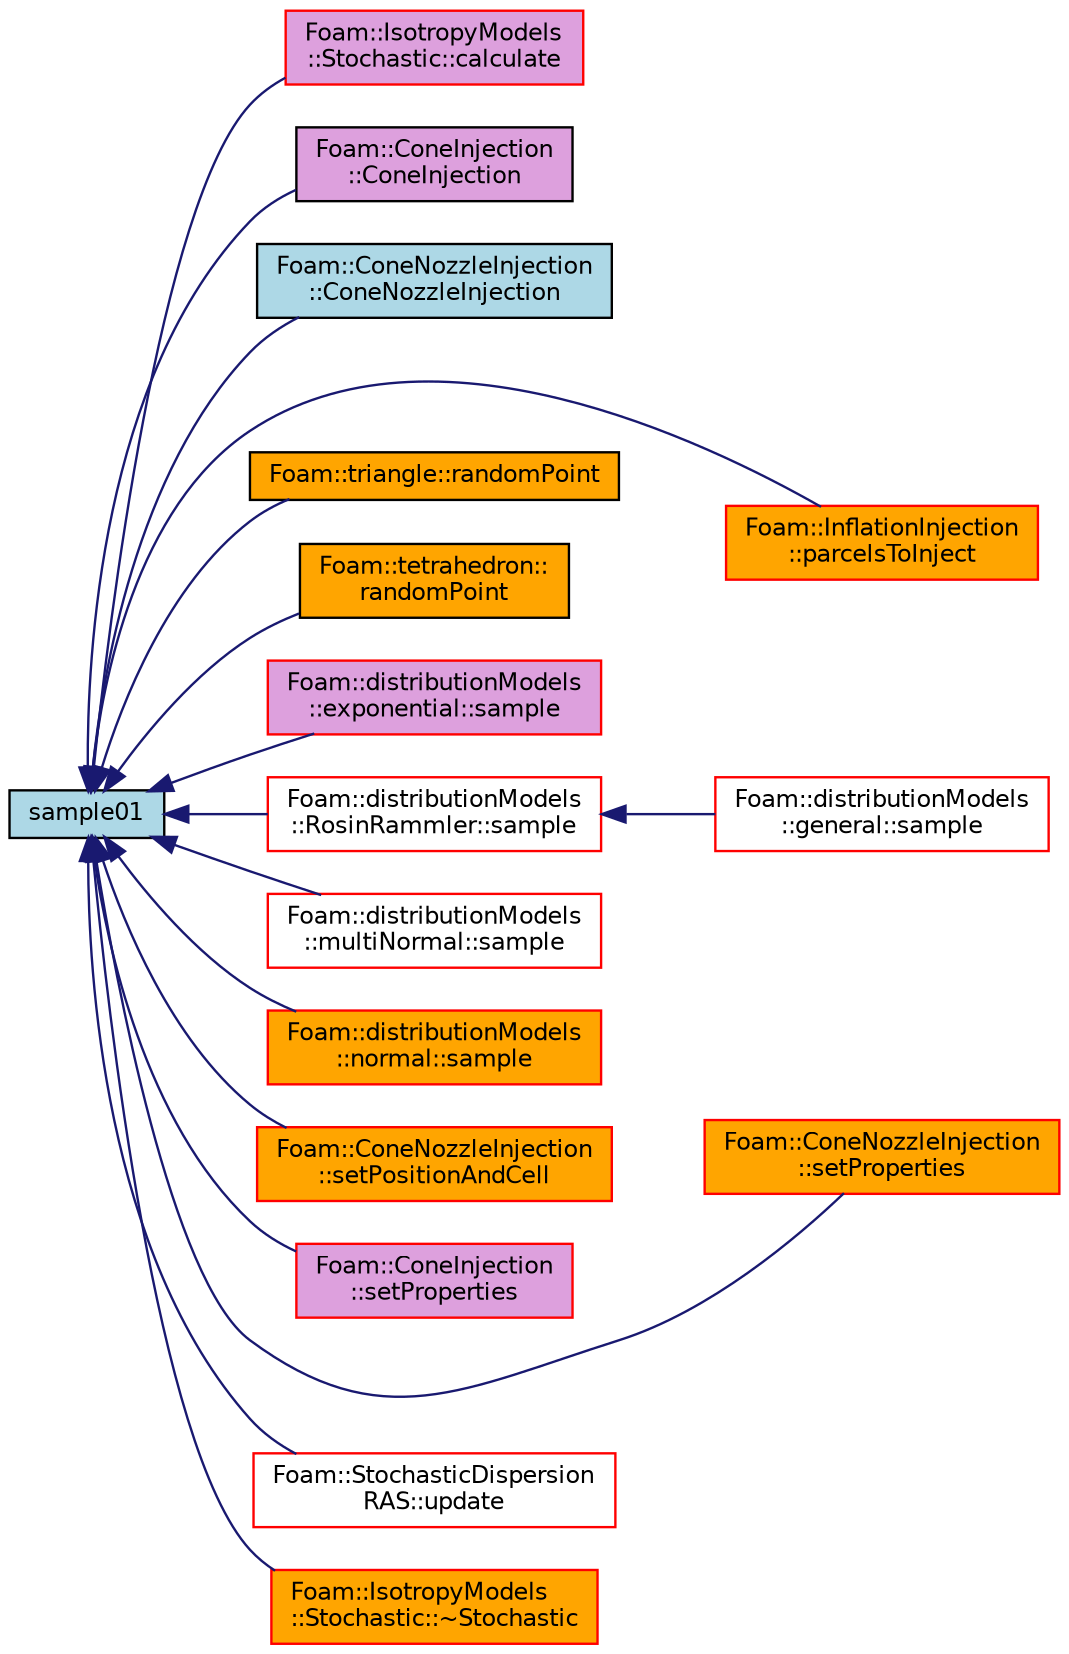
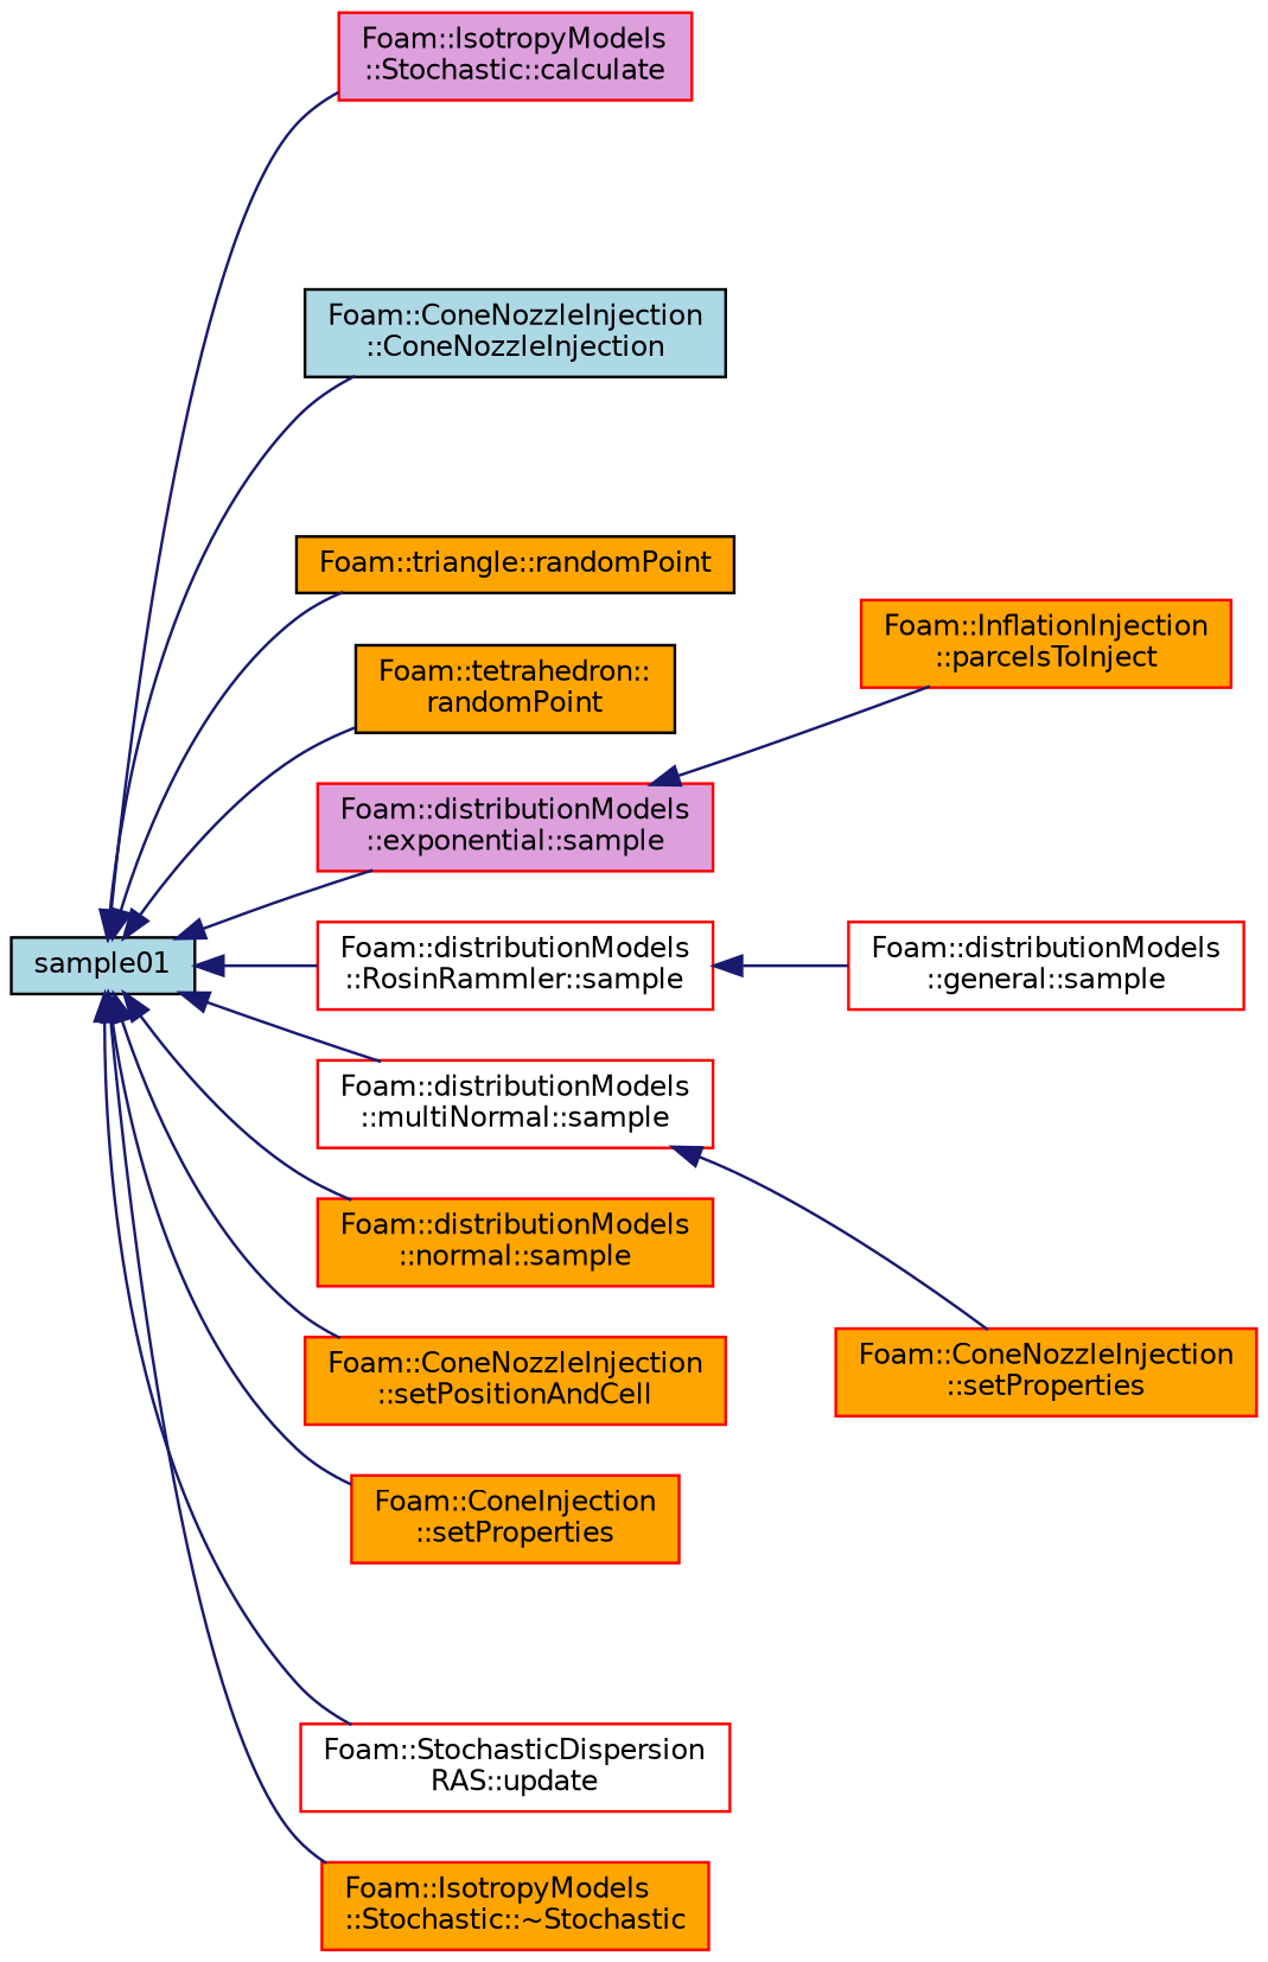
  digraph {
    rankdir=LR
    node [color=red fillcolor=orange fontname=Helvetica fontsize=10 shape=record style=filled]
    edge [color=midnightblue dir=back fontname=Helvetica fontsize=10 labelfontname=Helvetica labelfontsize=10 style=solid]
    n1 [color=black fillcolor=lightblue fontcolor=black height=0.2 label=sample01 width=0.4]
    n2 [fillcolor=plum height=0.2 label="Foam::IsotropyModels\l::Stochastic::calculate" width=0.4]
-   n3 [color=black fillcolor=plum height=0.2 label="Foam::ConeInjection\l::ConeInjection" width=0.4]
    n4 [color=black fillcolor=lightblue height=0.2 label="Foam::ConeNozzleInjection\l::ConeNozzleInjection" width=0.4]
    n5 [height=0.2 label="Foam::InflationInjection\l::parcelsToInject" width=0.4]
    n6 [color=black height=0.2 label="Foam::triangle::randomPoint" width=0.4]
    n7 [color=black height=0.2 label="Foam::tetrahedron::\lrandomPoint" width=0.4]
    n8 [fillcolor=plum height=0.2 label="Foam::distributionModels\l::exponential::sample" width=0.4]
    n9 [fillcolor=white height=0.2 label="Foam::distributionModels\l::RosinRammler::sample" width=0.4]
    n10 [fillcolor=white height=0.2 label="Foam::distributionModels\l::multiNormal::sample" width=0.4]
    n11 [height=0.2 label="Foam::distributionModels\l::normal::sample" width=0.4]
    n12 [height=0.2 label="Foam::ConeNozzleInjection\l::setPositionAndCell" width=0.4]
-   n13 [fillcolor=plum height=0.2 label="Foam::ConeInjection\l::setProperties" width=0.4]
+   n13 [height=0.2 label="Foam::ConeInjection\l::setProperties" width=0.4]
    n14 [height=0.2 label="Foam::ConeNozzleInjection\l::setProperties" width=0.4]
    n15 [fillcolor=white height=0.2 label="Foam::StochasticDispersion\lRAS::update" width=0.4]
    n16 [height=0.2 label="Foam::IsotropyModels\l::Stochastic::~Stochastic" width=0.4]
    n17 [fillcolor=white height=0.2 label="Foam::distributionModels\l::general::sample" width=0.4]
    n1 -> n2
-   n1 -> n3
    n1 -> n4
-   n1 -> n5
+   n8 -> n5
    n1 -> n6
    n1 -> n7
    n1 -> n8
    n1 -> n9
    n1 -> n10
    n1 -> n11
    n1 -> n12
    n1 -> n13
-   n1 -> n14
+   n10 -> n14
    n1 -> n15
    n1 -> n16
    n9 -> n17
  }
